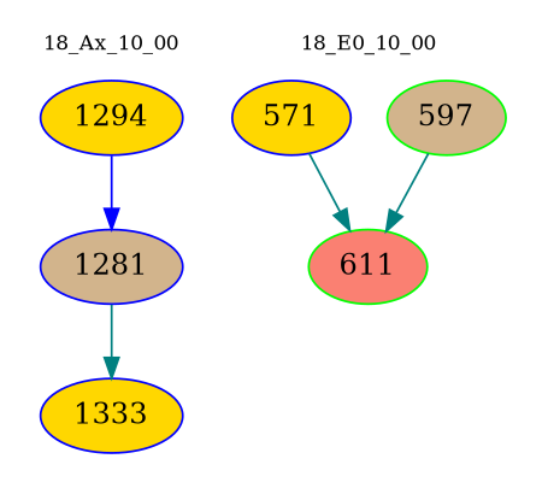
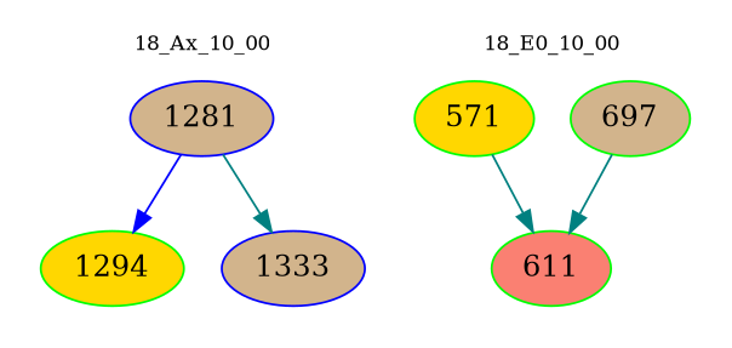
  digraph {
    node [color=green fillcolor=tan style=filled]
    edge [color=teal]
-   n1 [color=blue fillcolor=gold label=1294]
+   n1 [fillcolor=gold label=1294]
    n2 [color=blue label=1281]
-   n3 [color=blue fillcolor=gold label=1333]
-   n4 [label=597]
-   n5 [color=blue fillcolor=gold label=571]
+   n3 [color=blue label=1333]
+   n4 [label=697]
+   n5 [fillcolor=gold label=571]
    n6 [fillcolor=salmon label=611]
    subgraph cluster_1 {
      color=white
      fontsize=10
      label="18_Ax_10_00"
      n1
      n2
      n3
    }
    subgraph cluster_2 {
      color=white
      fontsize=10
      label="18_E0_10_00"
      n4
      n5
      n6
    }
-   n1 -> n2 [color=blue]
+   n2 -> n1 [color=blue]
    n2 -> n3
    n4 -> n6
    n5 -> n6
  }
